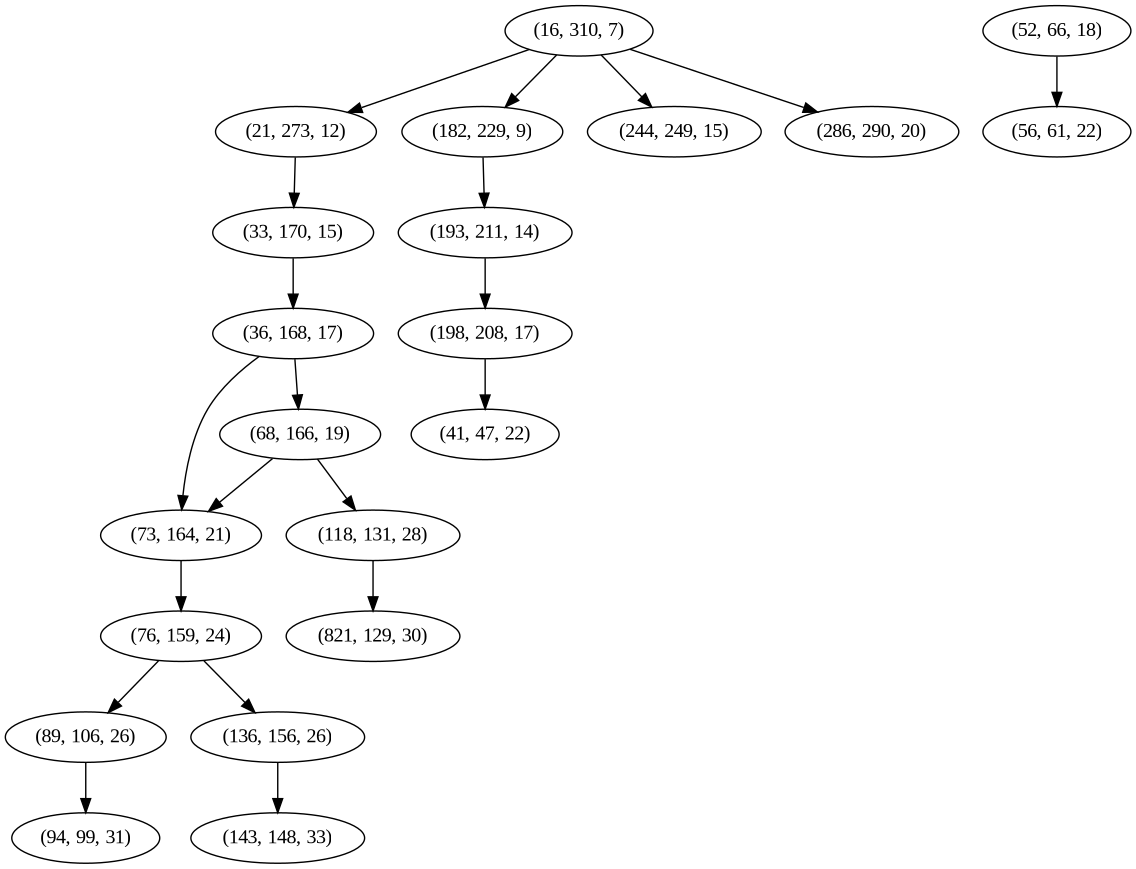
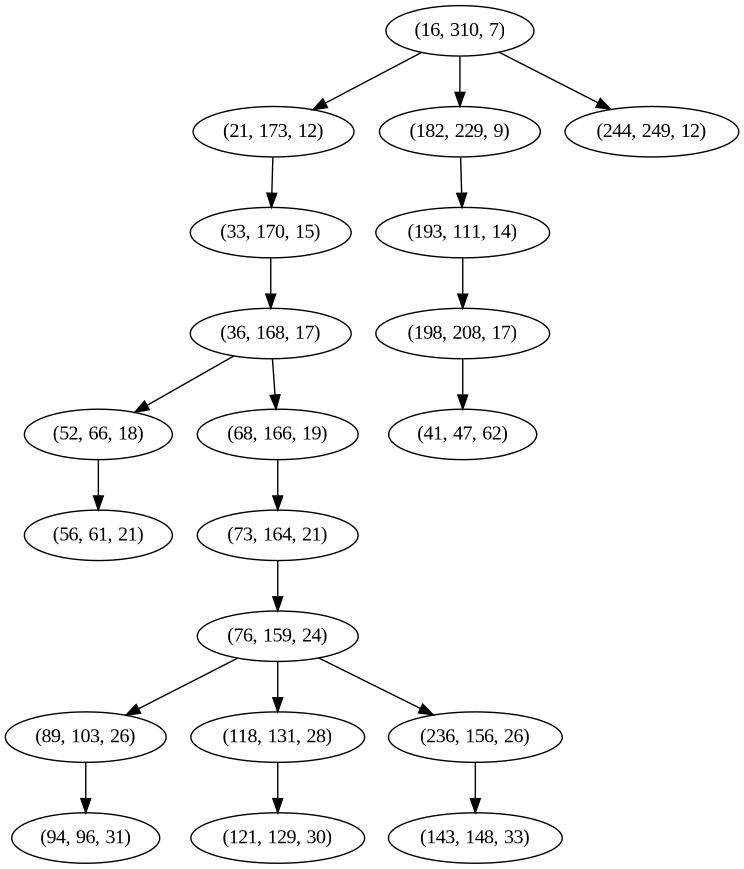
  digraph {
    fontname="Liberation Serif"
    node [fontname="Liberation Serif"]
    edge [fontname="Liberation Serif"]
    "(16, 310, 7)"
-   "(21, 173, 12)" [label="(21, 273, 12)"]
+   "(21, 173, 12)"
    "(182, 229, 9)"
-   "(244, 249, 15)"
-   "(286, 290, 20)"
+   "(244, 249, 15)" [label="(244, 249, 12)"]
    "(33, 170, 15)"
-   "(193, 211, 14)"
+   "(193, 211, 14)" [label="(193, 111, 14)"]
    "(36, 168, 17)"
    "(52, 66, 18)"
    "(68, 166, 19)"
-   "(56, 61, 22)"
+   "(56, 61, 22)" [label="(56, 61, 21)"]
    "(73, 164, 21)"
    "(76, 159, 24)"
-   "(89, 106, 26)"
+   "(89, 106, 26)" [label="(89, 103, 26)"]
    "(118, 131, 28)"
-   "(136, 156, 26)"
-   "(94, 99, 31)"
-   "(121, 129, 30)" [label="(821, 129, 30)"]
+   "(136, 156, 26)" [label="(236, 156, 26)"]
+   "(94, 99, 31)" [label="(94, 96, 31)"]
+   "(121, 129, 30)"
    "(143, 148, 33)"
    "(198, 208, 17)"
-   "(41, 47, 22)"
+   "(41, 47, 22)" [label="(41, 47, 62)"]
    "(16, 310, 7)" -> "(21, 173, 12)"
    "(16, 310, 7)" -> "(182, 229, 9)"
    "(16, 310, 7)" -> "(244, 249, 15)"
-   "(16, 310, 7)" -> "(286, 290, 20)"
    "(21, 173, 12)" -> "(33, 170, 15)"
    "(182, 229, 9)" -> "(193, 211, 14)"
    "(33, 170, 15)" -> "(36, 168, 17)"
    "(193, 211, 14)" -> "(198, 208, 17)"
-   "(36, 168, 17)" -> "(73, 164, 21)"
+   "(36, 168, 17)" -> "(52, 66, 18)"
    "(36, 168, 17)" -> "(68, 166, 19)"
    "(52, 66, 18)" -> "(56, 61, 22)"
    "(68, 166, 19)" -> "(73, 164, 21)"
    "(73, 164, 21)" -> "(76, 159, 24)"
    "(76, 159, 24)" -> "(89, 106, 26)"
-   "(68, 166, 19)" -> "(118, 131, 28)"
+   "(76, 159, 24)" -> "(118, 131, 28)"
    "(76, 159, 24)" -> "(136, 156, 26)"
    "(89, 106, 26)" -> "(94, 99, 31)"
    "(118, 131, 28)" -> "(121, 129, 30)"
    "(136, 156, 26)" -> "(143, 148, 33)"
    "(198, 208, 17)" -> "(41, 47, 22)"
  }
